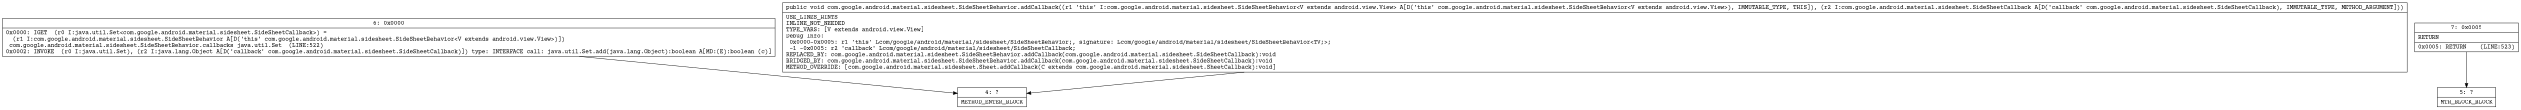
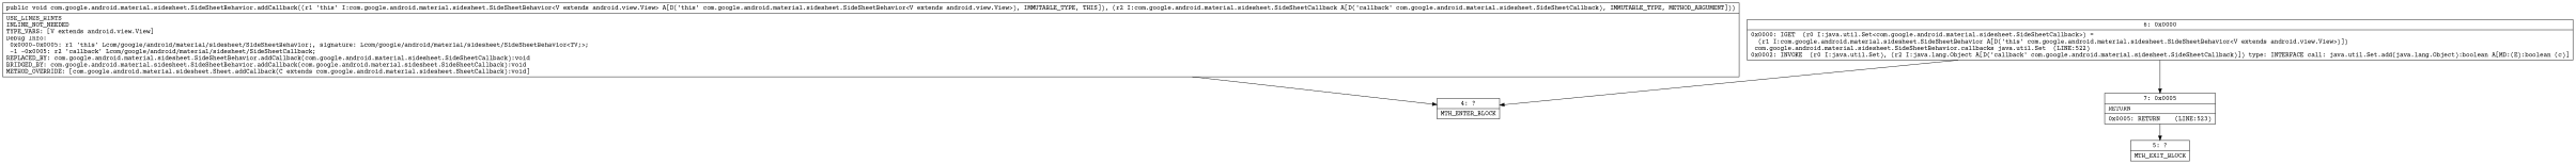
  digraph {
    fontname="Courier Prime"
    node [fontname="Courier Prime" shape=record]
    edge [fontname="Courier Prime"]
-   n1 [label="{4\:\ ?|METHOD_ENTER_BLOCK\l}"]
+   n1 [label="{4\:\ ?|MTH_ENTER_BLOCK\l}"]
    n2 [label="{6\:\ 0x0000|0x0000: IGET  (r0 I:java.util.Set\<com.google.android.material.sidesheet.SideSheetCallback\>) = \l  (r1 I:com.google.android.material.sidesheet.SideSheetBehavior A[D('this' com.google.android.material.sidesheet.SideSheetBehavior\<V extends android.view.View\>)])\l com.google.android.material.sidesheet.SideSheetBehavior.callbacks java.util.Set  (LINE:522)\l0x0002: INVOKE  (r0 I:java.util.Set), (r2 I:java.lang.Object A[D('callback' com.google.android.material.sidesheet.SideSheetCallback)]) type: INTERFACE call: java.util.Set.add(java.lang.Object):boolean A[MD:(E):boolean (c)]\l}"]
    n3 [label="{7\:\ 0x0005|RETURN\l|0x0005: RETURN    (LINE:523)\l}"]
-   n4 [label="{5\:\ ?|MTH_BLOCK_BLOCK\l}"]
+   n4 [label="{5\:\ ?|MTH_EXIT_BLOCK\l}"]
    n5 [label="{public void com.google.android.material.sidesheet.SideSheetBehavior.addCallback((r1 'this' I:com.google.android.material.sidesheet.SideSheetBehavior\<V extends android.view.View\> A[D('this' com.google.android.material.sidesheet.SideSheetBehavior\<V extends android.view.View\>), IMMUTABLE_TYPE, THIS]), (r2 I:com.google.android.material.sidesheet.SideSheetCallback A[D('callback' com.google.android.material.sidesheet.SideSheetCallback), IMMUTABLE_TYPE, METHOD_ARGUMENT]))  | USE_LINES_HINTS\lINLINE_NOT_NEEDED\lTYPE_VARS: [V extends android.view.View]\lDebug Info:\l  0x0000\-0x0005: r1 'this' Lcom\/google\/android\/material\/sidesheet\/SideSheetBehavior;, signature: Lcom\/google\/android\/material\/sidesheet\/SideSheetBehavior\<TV;\>;\l  \-1 \-0x0005: r2 'callback' Lcom\/google\/android\/material\/sidesheet\/SideSheetCallback;\lREPLACED_BY: com.google.android.material.sidesheet.SideSheetBehavior.addCallback(com.google.android.material.sidesheet.SideSheetCallback):void\lBRIDGED_BY: com.google.android.material.sidesheet.SideSheetBehavior.addCallback(com.google.android.material.sidesheet.SideSheetCallback):void\lMETHOD_OVERRIDE: [com.google.android.material.sidesheet.Sheet.addCallback(C extends com.google.android.material.sidesheet.SheetCallback):void]\l}"]
    n2 -> n1
+   n2 -> n3
    n3 -> n4
    n5 -> n1
  }
